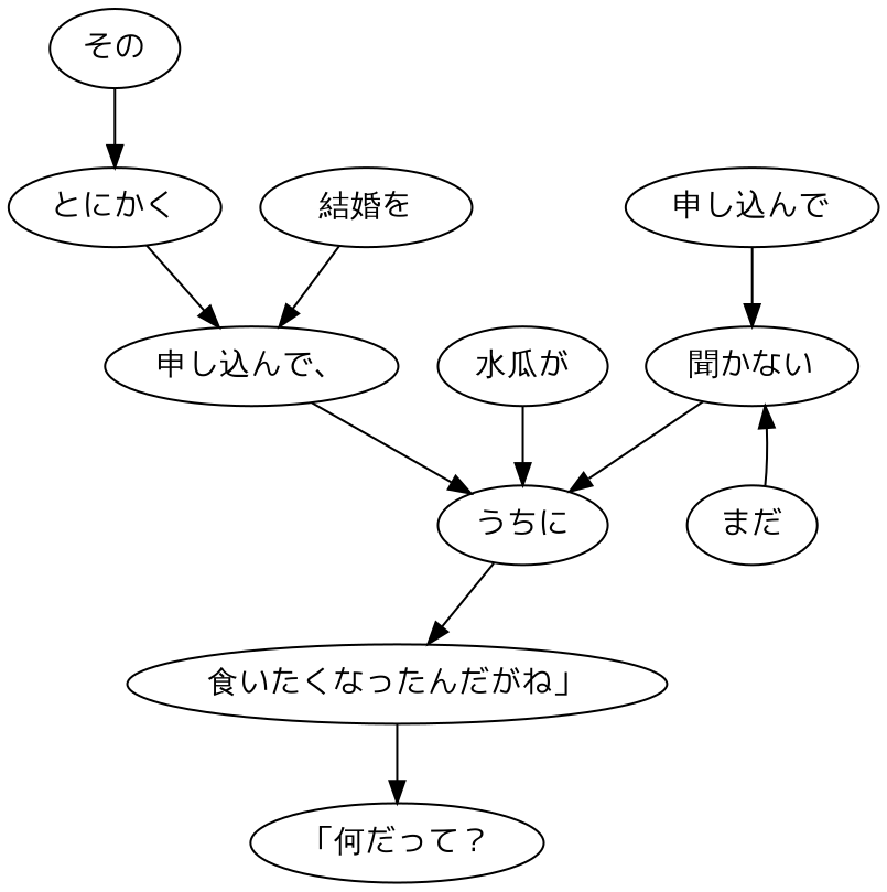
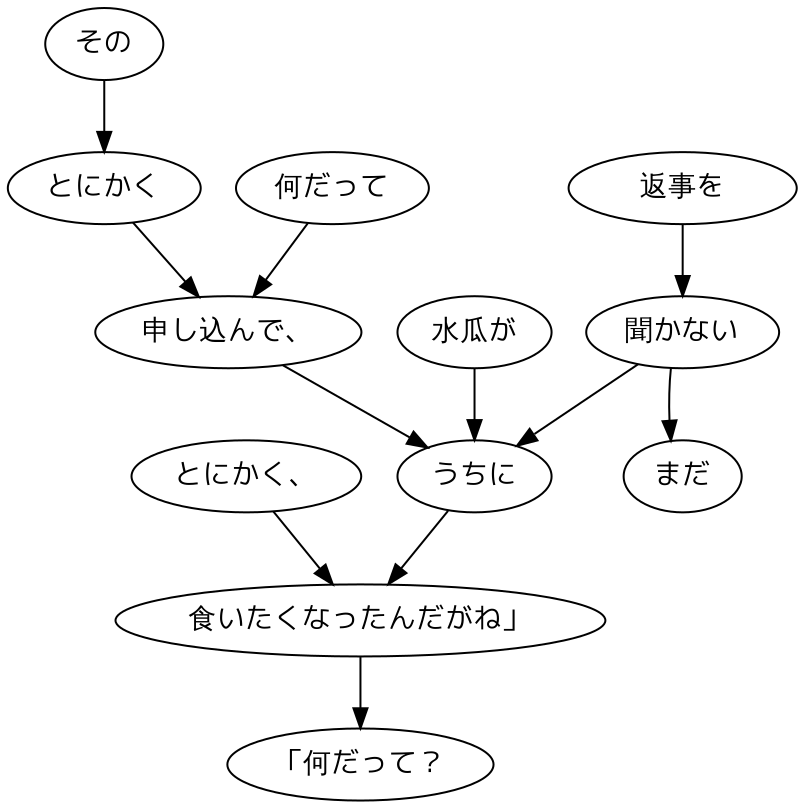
  digraph {
    fontname="DejaVu Sans Mono"
    node [fontname="DejaVu Sans Mono"]
    edge [fontname="DejaVu Sans Mono"]
+   n1 [label="とにかく、"]
    n2 [label="食いたくなったんだがね」"]
    n3 [label="「何だって？"]
    n4 [label="その"]
    n5 [label="とにかく"]
    n6 [label="申し込んで、"]
    n7 [label="うちに"]
-   n8 [label="結婚を"]
+   n8 [label="何だって"]
    n9 [label="聞かない"]
    n10 [label="まだ"]
-   n11 [label="申し込んで"]
+   n11 [label="返事を"]
    n12 [label="水瓜が"]
+   n1 -> n2
    n2 -> n3
    n4 -> n5
    n5 -> n6
    n6 -> n7
    n7 -> n2
    n8 -> n6
    n9 -> n7
-   n10 -> n9
+   n9 -> n10
    n11 -> n9
    n12 -> n7
  }
